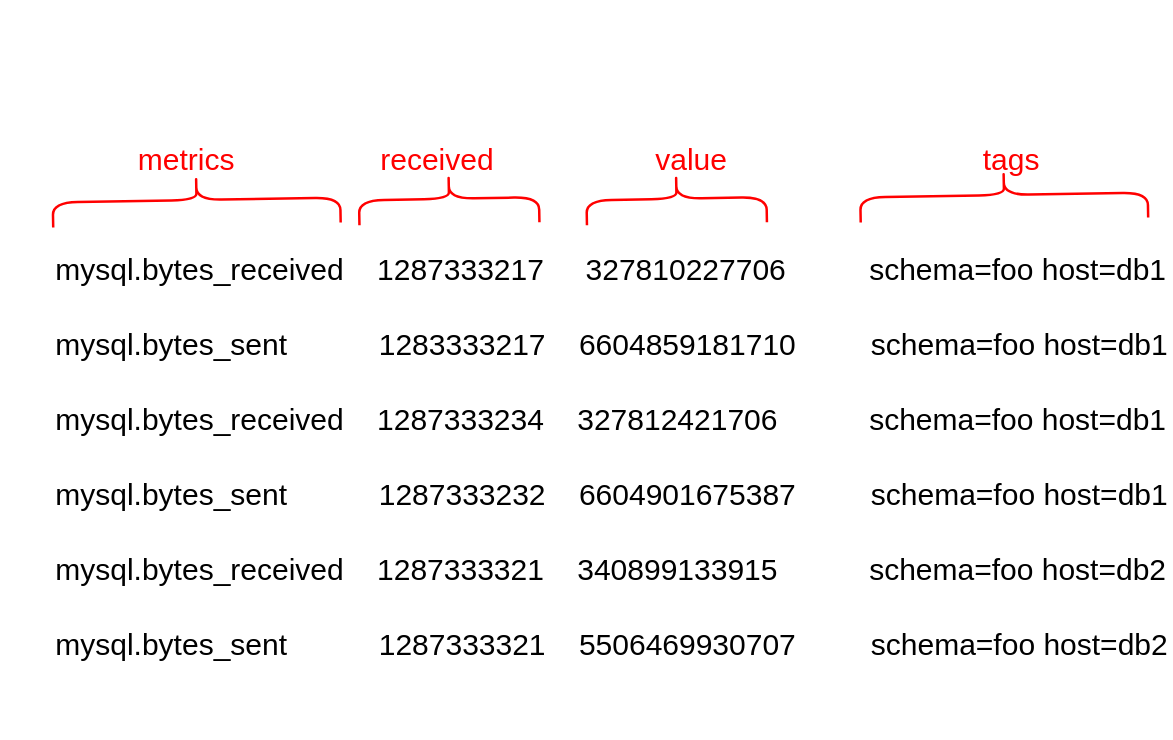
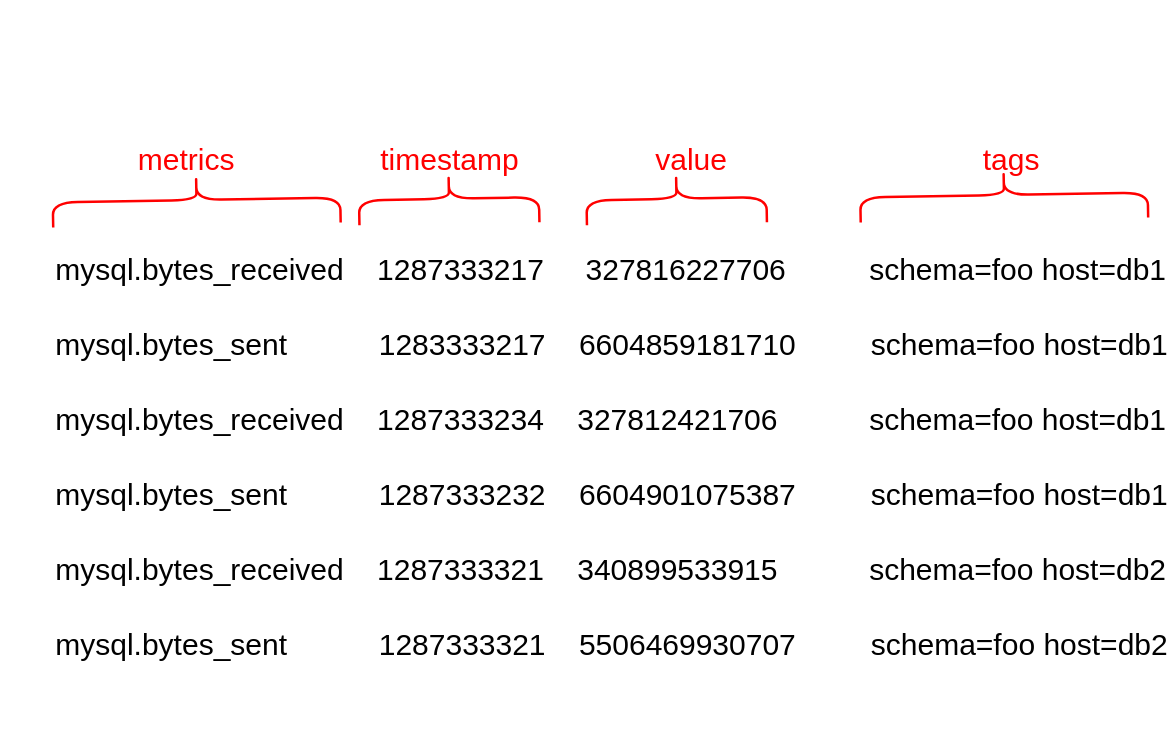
  <mxCell id="0" />
  <mxCell id="1" parent="0" />
- <mxCell id="2" value="mysql.bytes_received&amp;nbsp; &amp;nbsp; 1287333217&amp;nbsp; &amp;nbsp; &amp;nbsp;327810227706&amp;nbsp; &amp;nbsp; &amp;nbsp; &amp;nbsp; &amp;nbsp; schema=foo host=db1" style="text;html=1;" vertex="1" parent="1"><mxGeometry x="20" y="94" width="410" height="30" as="geometry" /></mxCell>
+ <mxCell id="2" value="mysql.bytes_received&amp;nbsp; &amp;nbsp; 1287333217&amp;nbsp; &amp;nbsp; &amp;nbsp;327816227706&amp;nbsp; &amp;nbsp; &amp;nbsp; &amp;nbsp; &amp;nbsp; schema=foo host=db1" style="text;html=1;" vertex="1" parent="1"><mxGeometry x="20" y="94" width="410" height="30" as="geometry" /></mxCell>
  <mxCell id="3" value="mysql.bytes_sent&amp;nbsp; &amp;nbsp; &amp;nbsp; &amp;nbsp; &amp;nbsp; &amp;nbsp;1283333217&amp;nbsp; &amp;nbsp; 6604859181710&amp;nbsp; &amp;nbsp; &amp;nbsp; &amp;nbsp; &amp;nbsp;schema=foo host=db1" style="text;html=1;" vertex="1" parent="1"><mxGeometry x="20" y="124" width="400" height="30" as="geometry" /></mxCell>
  <mxCell id="4" value="mysql.bytes_received&amp;nbsp; &amp;nbsp; 1287333234&amp;nbsp; &amp;nbsp; 327812421706&amp;nbsp; &amp;nbsp; &amp;nbsp; &amp;nbsp; &amp;nbsp; &amp;nbsp;schema=foo host=db1" style="text;html=1;" vertex="1" parent="1"><mxGeometry x="20" y="154" width="420" height="30" as="geometry" /></mxCell>
- <mxCell id="5" value="mysql.bytes_sent&amp;nbsp; &amp;nbsp; &amp;nbsp; &amp;nbsp; &amp;nbsp; &amp;nbsp;1287333232&amp;nbsp; &amp;nbsp; 6604901675387&amp;nbsp; &amp;nbsp; &amp;nbsp; &amp;nbsp; &amp;nbsp;schema=foo host=db1" style="text;html=1;" vertex="1" parent="1"><mxGeometry x="20" y="184" width="400" height="30" as="geometry" /></mxCell>
- <mxCell id="6" value="mysql.bytes_received&amp;nbsp; &amp;nbsp; 1287333321&amp;nbsp; &amp;nbsp; 340899133915&amp;nbsp; &amp;nbsp; &amp;nbsp; &amp;nbsp; &amp;nbsp; &amp;nbsp;schema=foo host=db2" style="text;html=1;" vertex="1" parent="1"><mxGeometry x="20" y="214" width="420" height="30" as="geometry" /></mxCell>
+ <mxCell id="5" value="mysql.bytes_sent&amp;nbsp; &amp;nbsp; &amp;nbsp; &amp;nbsp; &amp;nbsp; &amp;nbsp;1287333232&amp;nbsp; &amp;nbsp; 6604901075387&amp;nbsp; &amp;nbsp; &amp;nbsp; &amp;nbsp; &amp;nbsp;schema=foo host=db1" style="text;html=1;" vertex="1" parent="1"><mxGeometry x="20" y="184" width="400" height="30" as="geometry" /></mxCell>
+ <mxCell id="6" value="mysql.bytes_received&amp;nbsp; &amp;nbsp; 1287333321&amp;nbsp; &amp;nbsp; 340899533915&amp;nbsp; &amp;nbsp; &amp;nbsp; &amp;nbsp; &amp;nbsp; &amp;nbsp;schema=foo host=db2" style="text;html=1;" vertex="1" parent="1"><mxGeometry x="20" y="214" width="420" height="30" as="geometry" /></mxCell>
  <mxCell id="7" value="mysql.bytes_sent&amp;nbsp; &amp;nbsp; &amp;nbsp; &amp;nbsp; &amp;nbsp; &amp;nbsp;1287333321&amp;nbsp; &amp;nbsp; 5506469930707&amp;nbsp; &amp;nbsp; &amp;nbsp; &amp;nbsp; &amp;nbsp;schema=foo host=db2" style="text;html=1;" vertex="1" parent="1"><mxGeometry x="20" y="244" width="400" height="30" as="geometry" /></mxCell>
  <mxCell id="8" value="" style="shape=curlyBracket;whiteSpace=wrap;html=1;rounded=1;rotation=89;strokeColor=#FF0000;" vertex="1" parent="1"><mxGeometry x="68" y="22" width="20" height="115" as="geometry" /></mxCell>
  <mxCell id="9" value="" style="shape=curlyBracket;whiteSpace=wrap;html=1;rounded=1;rotation=89;strokeColor=#FF0000;" vertex="1" parent="1"><mxGeometry x="169" y="43" width="20" height="72" as="geometry" /></mxCell>
  <mxCell id="10" value="" style="shape=curlyBracket;whiteSpace=wrap;html=1;rounded=1;rotation=89;strokeColor=#FF0000;" vertex="1" parent="1"><mxGeometry x="260" y="43" width="20" height="72" as="geometry" /></mxCell>
  <mxCell id="11" value="" style="shape=curlyBracket;whiteSpace=wrap;html=1;rounded=1;rotation=89;strokeColor=#FF0000;" vertex="1" parent="1"><mxGeometry x="391" y="20" width="20" height="115" as="geometry" /></mxCell>
  <mxCell id="12" value="metrics" style="text;html=1;resizable=0;points=[];autosize=1;align=left;verticalAlign=top;spacingTop=-4;fontColor=#FF0000;" vertex="1" parent="1"><mxGeometry x="53" y="54" width="50" height="20" as="geometry" /></mxCell>
- <mxCell id="13" value="received" style="text;html=1;resizable=0;points=[];autosize=1;align=left;verticalAlign=top;spacingTop=-4;fontColor=#FF0000;" vertex="1" parent="1"><mxGeometry x="150" y="54" width="70" height="20" as="geometry" /></mxCell>
+ <mxCell id="13" value="timestamp" style="text;html=1;resizable=0;points=[];autosize=1;align=left;verticalAlign=top;spacingTop=-4;fontColor=#FF0000;" vertex="1" parent="1"><mxGeometry x="150" y="54" width="70" height="20" as="geometry" /></mxCell>
  <mxCell id="14" value="value" style="text;html=1;resizable=0;points=[];autosize=1;align=left;verticalAlign=top;spacingTop=-4;fontColor=#FF0000;" vertex="1" parent="1"><mxGeometry x="260" y="54" width="40" height="20" as="geometry" /></mxCell>
  <mxCell id="15" value="tags" style="text;html=1;resizable=0;points=[];autosize=1;align=left;verticalAlign=top;spacingTop=-4;fontColor=#FF0000;" vertex="1" parent="1"><mxGeometry x="391" y="54" width="40" height="20" as="geometry" /></mxCell>
